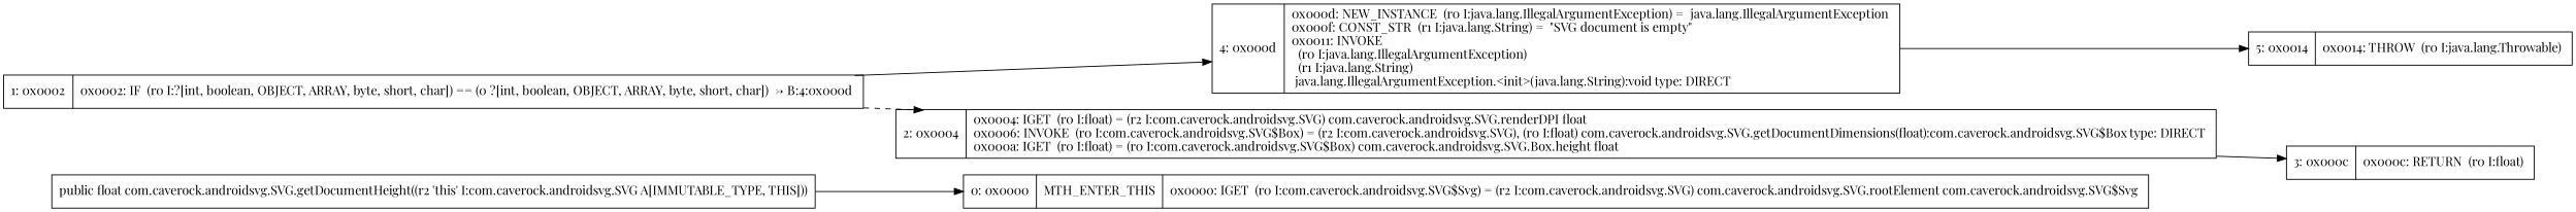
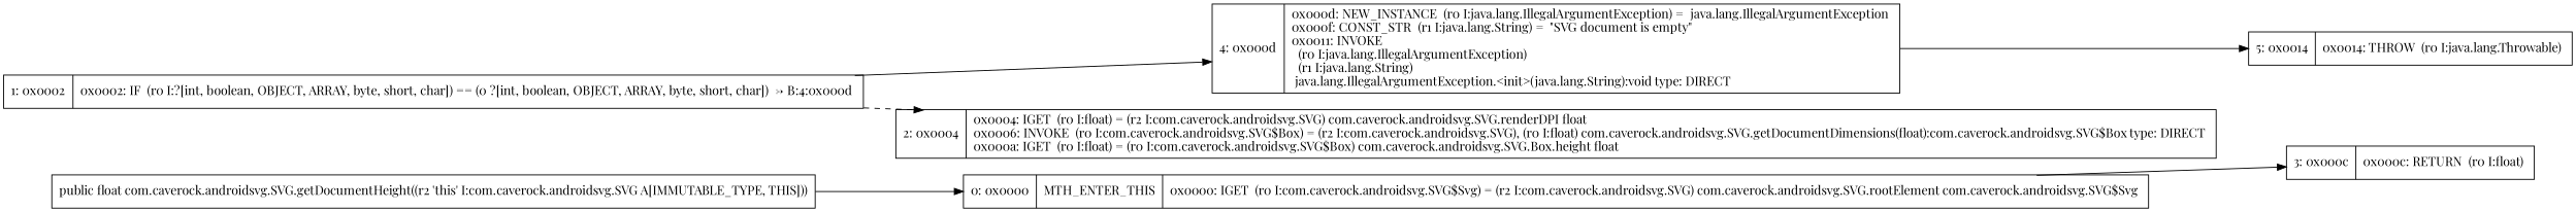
  digraph {
    fontname="Playfair Display"
    rankdir=LR
    node [fontname="Playfair Display" shape=record]
    edge [fontname="Playfair Display"]
    n1 [label="{0\:\ 0x0000|MTH_ENTER_THIS\l|0x0000: IGET  (r0 I:com.caverock.androidsvg.SVG$Svg) = (r2 I:com.caverock.androidsvg.SVG) com.caverock.androidsvg.SVG.rootElement com.caverock.androidsvg.SVG$Svg \l}"]
    n2 [label="{1\:\ 0x0002|0x0002: IF  (r0 I:?[int, boolean, OBJECT, ARRAY, byte, short, char]) == (0 ?[int, boolean, OBJECT, ARRAY, byte, short, char])  \-\> B:4:0x000d \l}"]
    n3 [label="{2\:\ 0x0004|0x0004: IGET  (r0 I:float) = (r2 I:com.caverock.androidsvg.SVG) com.caverock.androidsvg.SVG.renderDPI float \l0x0006: INVOKE  (r0 I:com.caverock.androidsvg.SVG$Box) = (r2 I:com.caverock.androidsvg.SVG), (r0 I:float) com.caverock.androidsvg.SVG.getDocumentDimensions(float):com.caverock.androidsvg.SVG$Box type: DIRECT \l0x000a: IGET  (r0 I:float) = (r0 I:com.caverock.androidsvg.SVG$Box) com.caverock.androidsvg.SVG.Box.height float \l}"]
    n4 [label="{4\:\ 0x000d|0x000d: NEW_INSTANCE  (r0 I:java.lang.IllegalArgumentException) =  java.lang.IllegalArgumentException \l0x000f: CONST_STR  (r1 I:java.lang.String) =  \"SVG document is empty\" \l0x0011: INVOKE  \l  (r0 I:java.lang.IllegalArgumentException)\l  (r1 I:java.lang.String)\l java.lang.IllegalArgumentException.\<init\>(java.lang.String):void type: DIRECT \l}"]
    n5 [label="{3\:\ 0x000c|0x000c: RETURN  (r0 I:float) \l}"]
    n6 [label="{5\:\ 0x0014|0x0014: THROW  (r0 I:java.lang.Throwable) \l}"]
    n7 [label="{public float com.caverock.androidsvg.SVG.getDocumentHeight((r2 'this' I:com.caverock.androidsvg.SVG A[IMMUTABLE_TYPE, THIS])) }"]
    n2 -> n3 [style=dashed]
    n2 -> n4
-   n3 -> n5
+   n1 -> n5
    n4 -> n6
    n7 -> n1
  }
